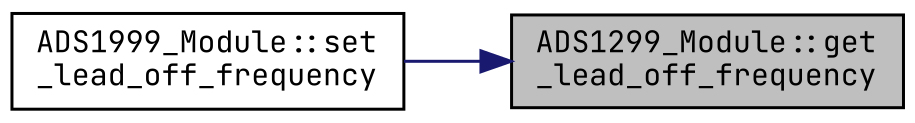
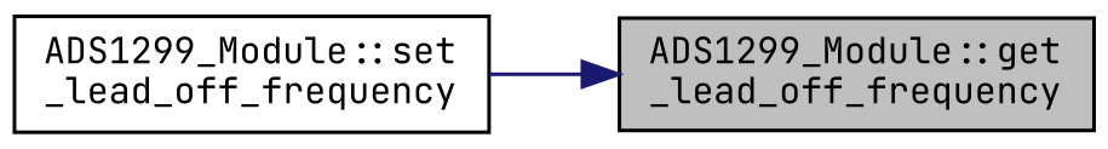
  digraph {
    rankdir=RL
    fontname="JetBrains Mono"
    node [color=black fontname="JetBrains Mono" fontsize=10 shape=record style=filled]
    n1 [fillcolor=grey75 fontcolor=black height=0.2 label="ADS1299_Module::get\l_lead_off_frequency" width=0.4]
-   n2 [fillcolor=white height=0.2 label="ADS1999_Module::set\l_lead_off_frequency" width=0.4]
+   n2 [fillcolor=white height=0.2 label="ADS1299_Module::set\l_lead_off_frequency" width=0.4]
    n1 -> n2 [color=midnightblue dir=back fontname="JetBrains Mono" fontsize=10 labelfontname=Helvetica labelfontsize=10 style=solid]
  }
